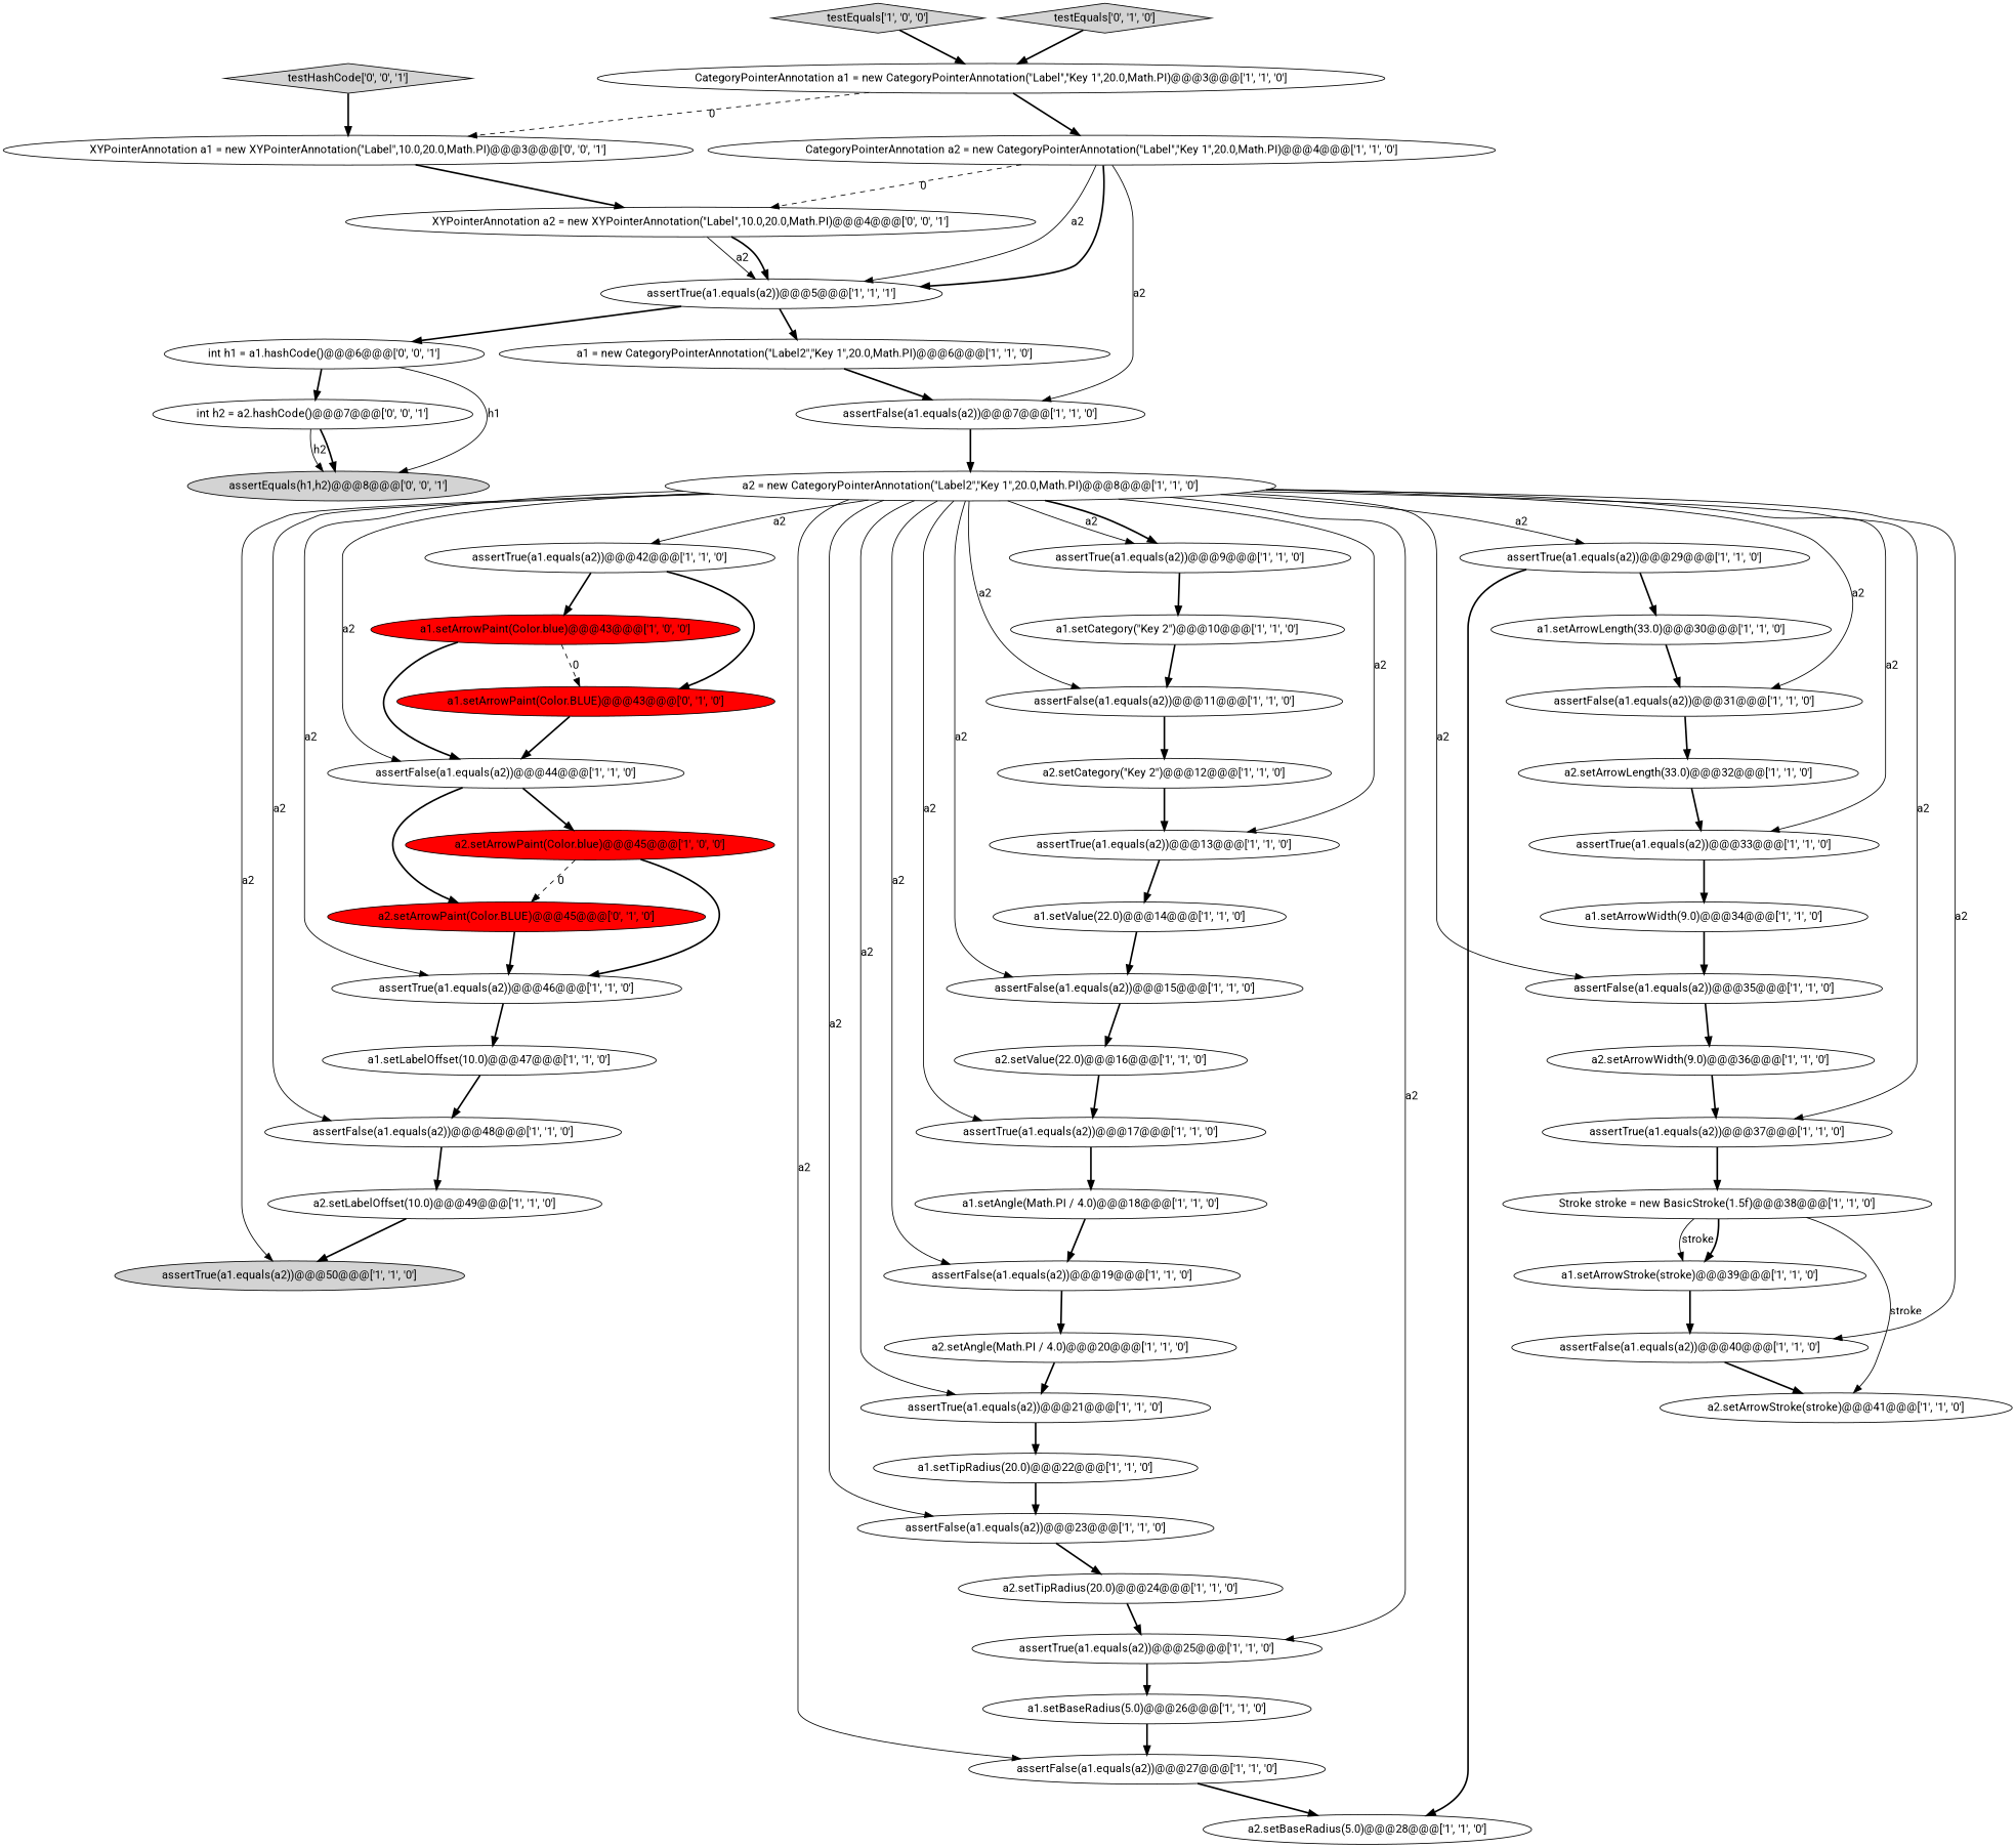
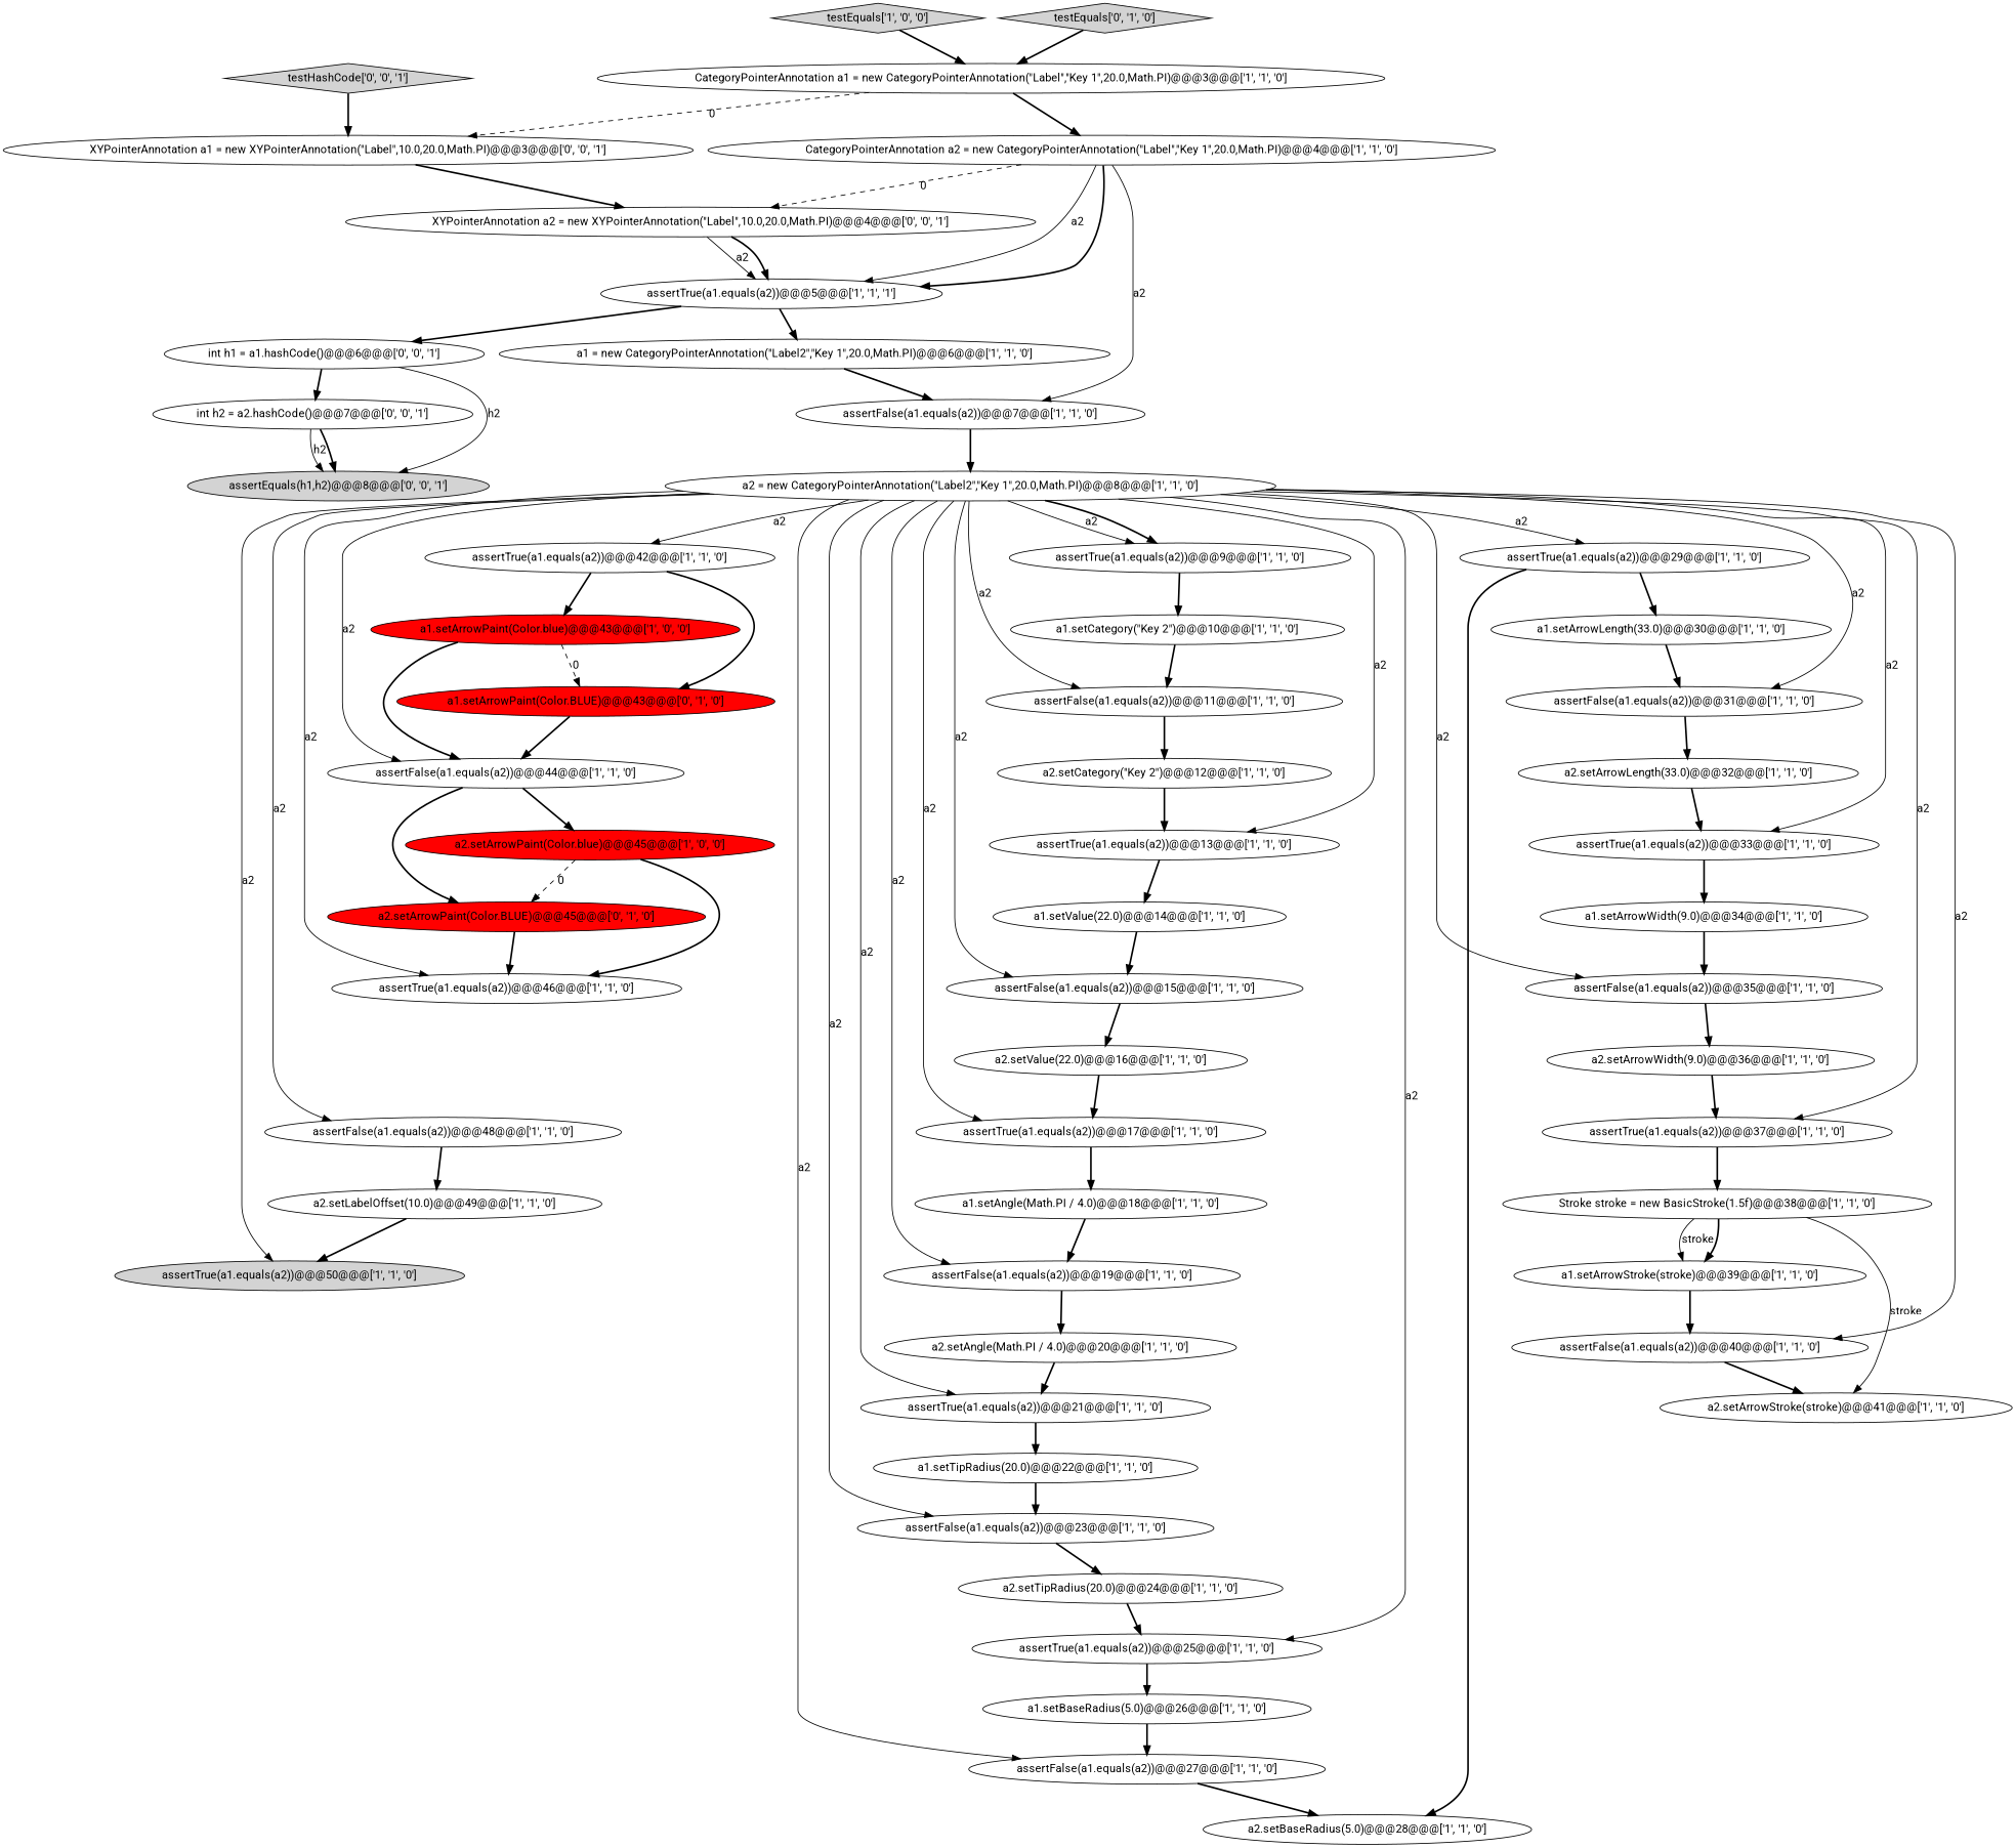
  digraph {
    fontname=Roboto
    node [fillcolor=white fontname=Roboto shape=ellipse style=filled]
    edge [fontname=Roboto style=bold]
    n1 [label="a2.setLabelOffset(10.0)@@@49@@@['1', '1', '0']"]
    n2 [fillcolor=lightgray label="assertTrue(a1.equals(a2))@@@50@@@['1', '1', '0']"]
    n3 [fillcolor=lightgray label="testEquals['1', '0', '0']" shape=diamond]
    n4 [label="CategoryPointerAnnotation a1 = new CategoryPointerAnnotation(\"Label\",\"Key 1\",20.0,Math.PI)@@@3@@@['1', '1', '0']"]
    n5 [label="CategoryPointerAnnotation a2 = new CategoryPointerAnnotation(\"Label\",\"Key 1\",20.0,Math.PI)@@@4@@@['1', '1', '0']"]
    n6 [label="XYPointerAnnotation a1 = new XYPointerAnnotation(\"Label\",10.0,20.0,Math.PI)@@@3@@@['0', '0', '1']"]
    n7 [label="assertFalse(a1.equals(a2))@@@19@@@['1', '1', '0']"]
    n8 [label="a2.setAngle(Math.PI / 4.0)@@@20@@@['1', '1', '0']"]
    n9 [label="assertTrue(a1.equals(a2))@@@21@@@['1', '1', '0']"]
    n10 [label="assertTrue(a1.equals(a2))@@@17@@@['1', '1', '0']"]
    n11 [label="a1.setAngle(Math.PI / 4.0)@@@18@@@['1', '1', '0']"]
    n12 [label="assertFalse(a1.equals(a2))@@@35@@@['1', '1', '0']"]
    n13 [label="a2.setArrowWidth(9.0)@@@36@@@['1', '1', '0']"]
    n14 [label="assertTrue(a1.equals(a2))@@@37@@@['1', '1', '0']"]
    n15 [label="a1.setArrowStroke(stroke)@@@39@@@['1', '1', '0']"]
    n16 [label="assertFalse(a1.equals(a2))@@@40@@@['1', '1', '0']"]
    n17 [label="a2.setArrowStroke(stroke)@@@41@@@['1', '1', '0']"]
    n18 [label="assertTrue(a1.equals(a2))@@@42@@@['1', '1', '0']"]
    n19 [fillcolor=red label="a1.setArrowPaint(Color.BLUE)@@@43@@@['0', '1', '0']"]
    n20 [fillcolor=red label="a1.setArrowPaint(Color.blue)@@@43@@@['1', '0', '0']"]
    n21 [label="a2.setValue(22.0)@@@16@@@['1', '1', '0']"]
    n22 [label="a2.setTipRadius(20.0)@@@24@@@['1', '1', '0']"]
    n23 [label="assertTrue(a1.equals(a2))@@@25@@@['1', '1', '0']"]
    n24 [label="a1.setBaseRadius(5.0)@@@26@@@['1', '1', '0']"]
    n25 [label="assertTrue(a1.equals(a2))@@@5@@@['1', '1', '1']"]
    n26 [label="assertFalse(a1.equals(a2))@@@7@@@['1', '1', '0']"]
    n27 [label="XYPointerAnnotation a2 = new XYPointerAnnotation(\"Label\",10.0,20.0,Math.PI)@@@4@@@['0', '0', '1']"]
    n28 [label="int h1 = a1.hashCode()@@@6@@@['0', '0', '1']"]
    n29 [label="a1 = new CategoryPointerAnnotation(\"Label2\",\"Key 1\",20.0,Math.PI)@@@6@@@['1', '1', '0']"]
    n30 [label="a2 = new CategoryPointerAnnotation(\"Label2\",\"Key 1\",20.0,Math.PI)@@@8@@@['1', '1', '0']"]
    n31 [label="assertFalse(a1.equals(a2))@@@27@@@['1', '1', '0']"]
    n32 [fillcolor=red label="a2.setArrowPaint(Color.BLUE)@@@45@@@['0', '1', '0']"]
    n33 [label="assertTrue(a1.equals(a2))@@@46@@@['1', '1', '0']"]
-   n34 [label="a1.setLabelOffset(10.0)@@@47@@@['1', '1', '0']"]
    n35 [label="Stroke stroke = new BasicStroke(1.5f)@@@38@@@['1', '1', '0']"]
    n36 [label="a1.setCategory(\"Key 2\")@@@10@@@['1', '1', '0']"]
    n37 [label="assertFalse(a1.equals(a2))@@@11@@@['1', '1', '0']"]
    n38 [label="a2.setCategory(\"Key 2\")@@@12@@@['1', '1', '0']"]
    n39 [label="assertTrue(a1.equals(a2))@@@29@@@['1', '1', '0']"]
    n40 [label="a1.setArrowLength(33.0)@@@30@@@['1', '1', '0']"]
    n41 [label="a2.setBaseRadius(5.0)@@@28@@@['1', '1', '0']"]
    n42 [label="assertFalse(a1.equals(a2))@@@31@@@['1', '1', '0']"]
    n43 [label="assertFalse(a1.equals(a2))@@@48@@@['1', '1', '0']"]
    n44 [label="a1.setArrowWidth(9.0)@@@34@@@['1', '1', '0']"]
    n45 [label="assertTrue(a1.equals(a2))@@@33@@@['1', '1', '0']"]
    n46 [label="assertFalse(a1.equals(a2))@@@44@@@['1', '1', '0']"]
    n47 [fillcolor=red label="a2.setArrowPaint(Color.blue)@@@45@@@['1', '0', '0']"]
    n48 [label="a1.setTipRadius(20.0)@@@22@@@['1', '1', '0']"]
    n49 [label="assertFalse(a1.equals(a2))@@@23@@@['1', '1', '0']"]
    n50 [label="int h2 = a2.hashCode()@@@7@@@['0', '0', '1']"]
    n51 [fillcolor=lightgray label="assertEquals(h1,h2)@@@8@@@['0', '0', '1']"]
    n52 [label="a1.setValue(22.0)@@@14@@@['1', '1', '0']"]
    n53 [label="assertFalse(a1.equals(a2))@@@15@@@['1', '1', '0']"]
    n54 [label="a2.setArrowLength(33.0)@@@32@@@['1', '1', '0']"]
    n55 [label="assertTrue(a1.equals(a2))@@@13@@@['1', '1', '0']"]
    n56 [fillcolor=lightgray label="testHashCode['0', '0', '1']" shape=diamond]
    n57 [label="assertTrue(a1.equals(a2))@@@9@@@['1', '1', '0']"]
    n58 [fillcolor=lightgray label="testEquals['0', '1', '0']" shape=diamond]
    n1 -> n2
    n3 -> n4
    n4 -> n5
    n4 -> n6 [label=0 style=dashed]
    n5 -> n25
    n5 -> n25 [label=a2 style=solid]
    n5 -> n26 [label=a2 style=solid]
    n5 -> n27 [label=0 style=dashed]
    n6 -> n27
    n7 -> n8
    n8 -> n9
    n9 -> n48
    n10 -> n11
    n11 -> n7
    n12 -> n13
    n13 -> n14
    n14 -> n35
    n15 -> n16
    n16 -> n17
    n18 -> n19
    n18 -> n20
    n19 -> n46
    n20 -> n19 [label=0 style=dashed]
    n20 -> n46
    n21 -> n10
    n22 -> n23
    n23 -> n24
    n24 -> n31
    n25 -> n28
    n25 -> n29
    n26 -> n30
    n27 -> n25 [label=a2 style=solid]
    n27 -> n25
    n28 -> n50
-   n28 -> n51 [label=h1 style=solid]
+   n28 -> n51 [label=h2 style=solid]
    n29 -> n26
    n30 -> n2 [label=a2 style=solid]
    n30 -> n7 [label=a2 style=solid]
    n30 -> n9 [label=a2 style=solid]
    n30 -> n10 [label=a2 style=solid]
    n30 -> n12 [label=a2 style=solid]
    n30 -> n14 [label=a2 style=solid]
    n30 -> n16 [label=a2 style=solid]
    n30 -> n18 [label=a2 style=solid]
    n30 -> n23 [label=a2 style=solid]
    n30 -> n31 [label=a2 style=solid]
    n30 -> n33 [label=a2 style=solid]
    n30 -> n37 [label=a2 style=solid]
    n30 -> n39 [label=a2 style=solid]
    n30 -> n42 [label=a2 style=solid]
    n30 -> n43 [label=a2 style=solid]
    n30 -> n45 [label=a2 style=solid]
    n30 -> n46 [label=a2 style=solid]
    n30 -> n49 [label=a2 style=solid]
    n30 -> n53 [label=a2 style=solid]
    n30 -> n55 [label=a2 style=solid]
    n30 -> n57 [label=a2 style=solid]
    n30 -> n57
    n31 -> n41
    n32 -> n33
-   n33 -> n34
-   n34 -> n43
    n35 -> n15 [label=stroke style=solid]
    n35 -> n15
    n35 -> n17 [label=stroke style=solid]
    n36 -> n37
    n37 -> n38
    n38 -> n55
    n39 -> n40
    n39 -> n41
    n40 -> n42
    n42 -> n54
    n43 -> n1
    n44 -> n12
    n45 -> n44
    n46 -> n32
    n46 -> n47
    n47 -> n32 [label=0 style=dashed]
    n47 -> n33
    n48 -> n49
    n49 -> n22
    n50 -> n51 [label=h2 style=solid]
    n50 -> n51
    n52 -> n53
    n53 -> n21
    n54 -> n45
    n55 -> n52
    n56 -> n6
    n57 -> n36
    n58 -> n4
  }
